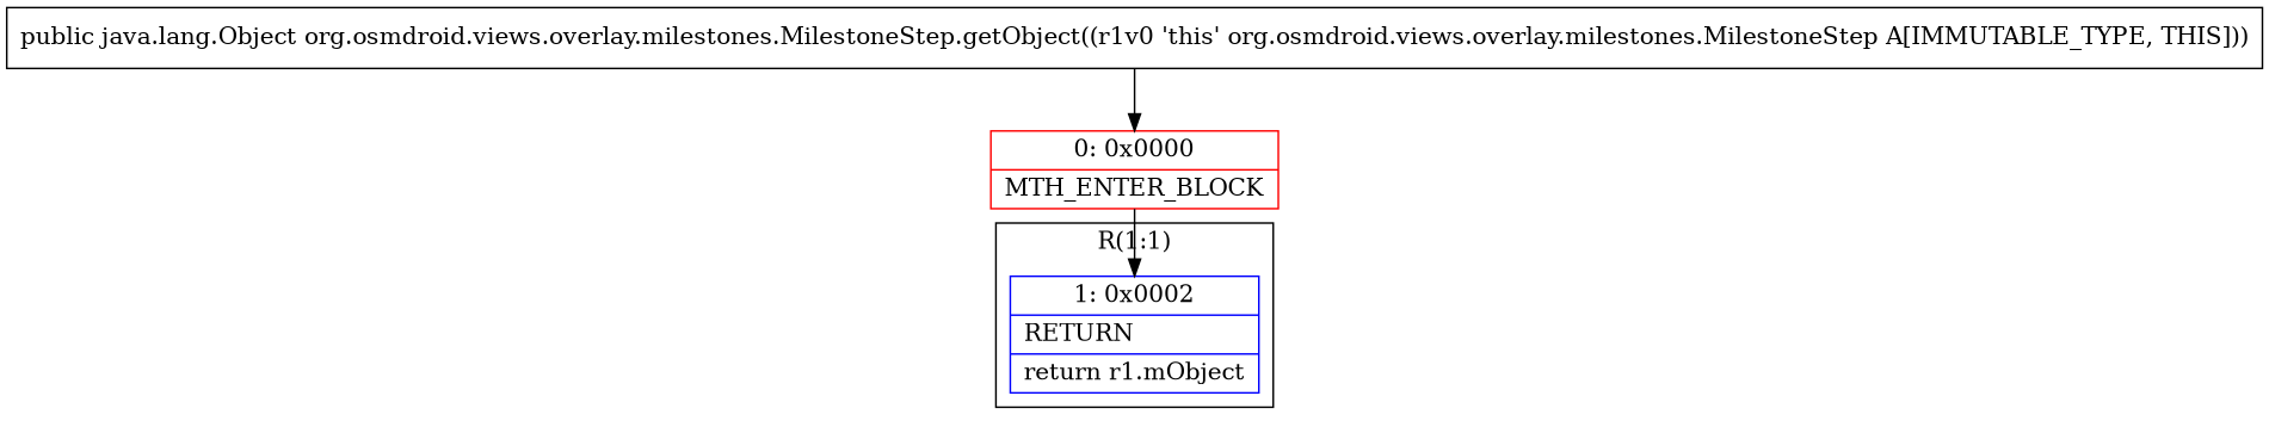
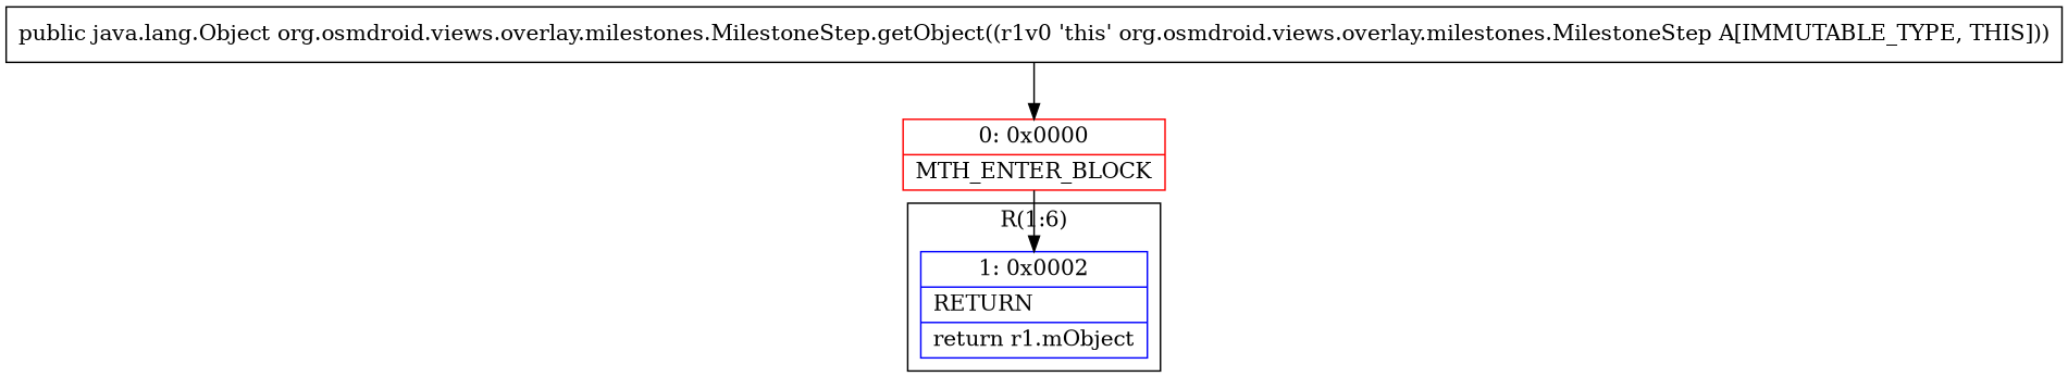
  digraph {
    node [shape=record]
    n1 [color=blue label="{1\:\ 0x0002|RETURN\l|return r1.mObject\l}"]
    n2 [color=red label="{0\:\ 0x0000|MTH_ENTER_BLOCK\l}"]
    n3 [label="{public java.lang.Object org.osmdroid.views.overlay.milestones.MilestoneStep.getObject((r1v0 'this' org.osmdroid.views.overlay.milestones.MilestoneStep A[IMMUTABLE_TYPE, THIS])) }"]
    subgraph cluster_1 {
-     label="R(1:1)"
+     label="R(1:6)"
      n1
    }
    n2 -> n1
    n3 -> n2
  }
